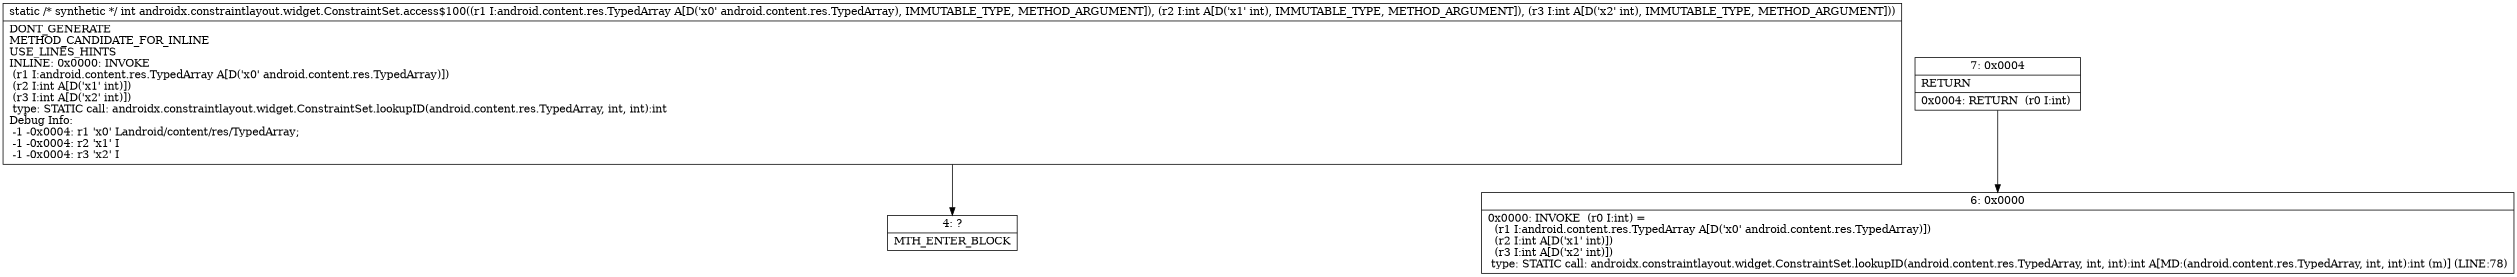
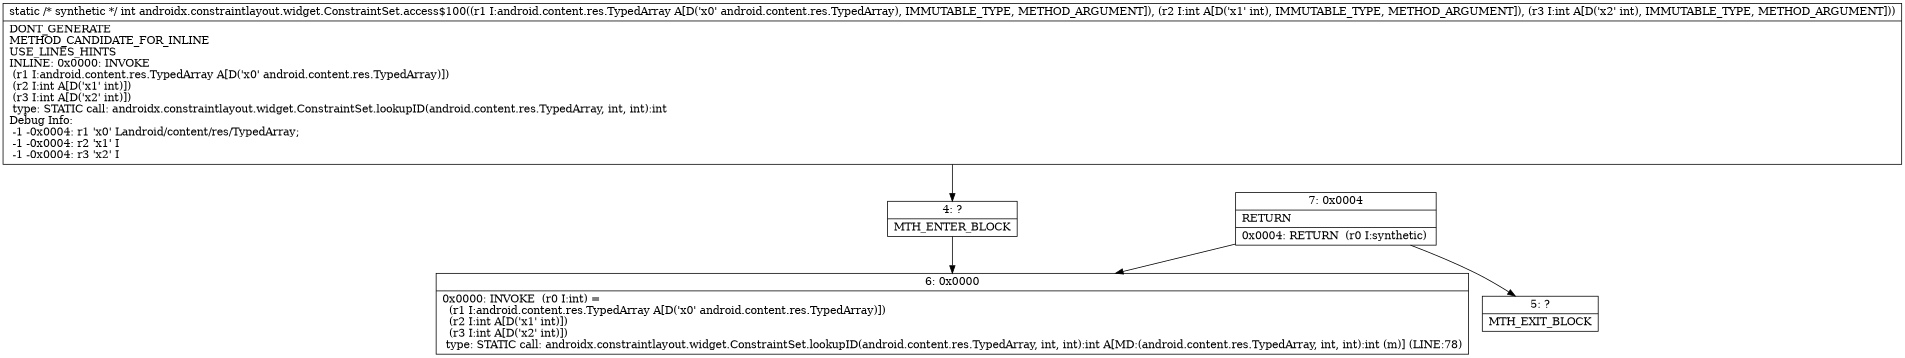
  digraph {
    node [shape=record]
    n1 [label="{4\:\ ?|MTH_ENTER_BLOCK\l}"]
    n2 [label="{6\:\ 0x0000|0x0000: INVOKE  (r0 I:int) = \l  (r1 I:android.content.res.TypedArray A[D('x0' android.content.res.TypedArray)])\l  (r2 I:int A[D('x1' int)])\l  (r3 I:int A[D('x2' int)])\l type: STATIC call: androidx.constraintlayout.widget.ConstraintSet.lookupID(android.content.res.TypedArray, int, int):int A[MD:(android.content.res.TypedArray, int, int):int (m)] (LINE:78)\l}"]
-   n3 [label="{7\:\ 0x0004|RETURN\l|0x0004: RETURN  (r0 I:int) \l}"]
+   n3 [label="{7\:\ 0x0004|RETURN\l|0x0004: RETURN  (r0 I:synthetic) \l}"]
+   n4 [label="{5\:\ ?|MTH_EXIT_BLOCK\l}"]
    n5 [label="{static \/* synthetic *\/ int androidx.constraintlayout.widget.ConstraintSet.access$100((r1 I:android.content.res.TypedArray A[D('x0' android.content.res.TypedArray), IMMUTABLE_TYPE, METHOD_ARGUMENT]), (r2 I:int A[D('x1' int), IMMUTABLE_TYPE, METHOD_ARGUMENT]), (r3 I:int A[D('x2' int), IMMUTABLE_TYPE, METHOD_ARGUMENT]))  | DONT_GENERATE\lMETHOD_CANDIDATE_FOR_INLINE\lUSE_LINES_HINTS\lINLINE: 0x0000: INVOKE  \l  (r1 I:android.content.res.TypedArray A[D('x0' android.content.res.TypedArray)])\l  (r2 I:int A[D('x1' int)])\l  (r3 I:int A[D('x2' int)])\l type: STATIC call: androidx.constraintlayout.widget.ConstraintSet.lookupID(android.content.res.TypedArray, int, int):int\lDebug Info:\l  \-1 \-0x0004: r1 'x0' Landroid\/content\/res\/TypedArray;\l  \-1 \-0x0004: r2 'x1' I\l  \-1 \-0x0004: r3 'x2' I\l}"]
+   n1 -> n2
    n3 -> n2
+   n3 -> n4
    n5 -> n1
  }
